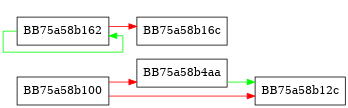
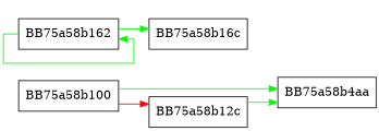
  digraph {
    rankdir=LR
    splines=ortho
    node [shape=box]
    edge [color=green]
    n1 [label=BB75a58b4aa]
    BB75a58b100
    BB75a58b12c
    BB75a58b162
    BB75a58b16c
-   BB75a58b100 -> n1 [color=red]
+   BB75a58b100 -> n1
    BB75a58b100 -> BB75a58b12c [color=red]
-   n1 -> BB75a58b12c
+   BB75a58b12c -> n1
    BB75a58b162 -> BB75a58b162
-   BB75a58b162 -> BB75a58b16c [color=red]
+   BB75a58b162 -> BB75a58b16c
  }
